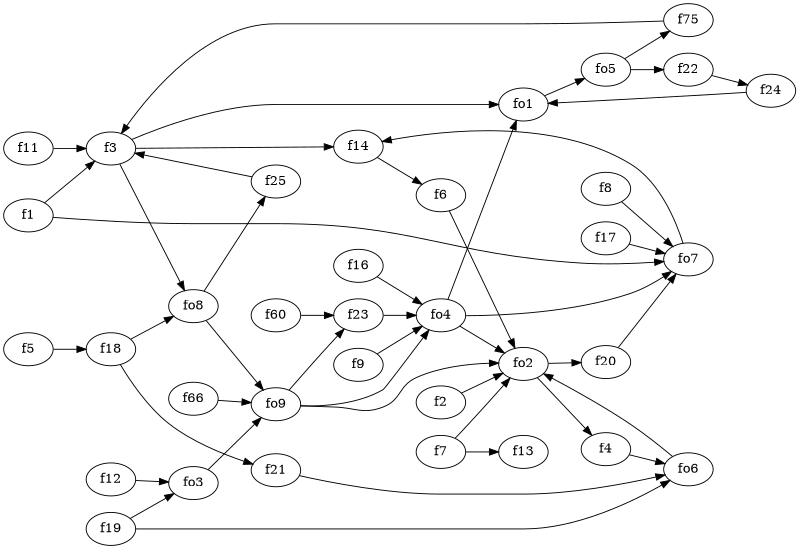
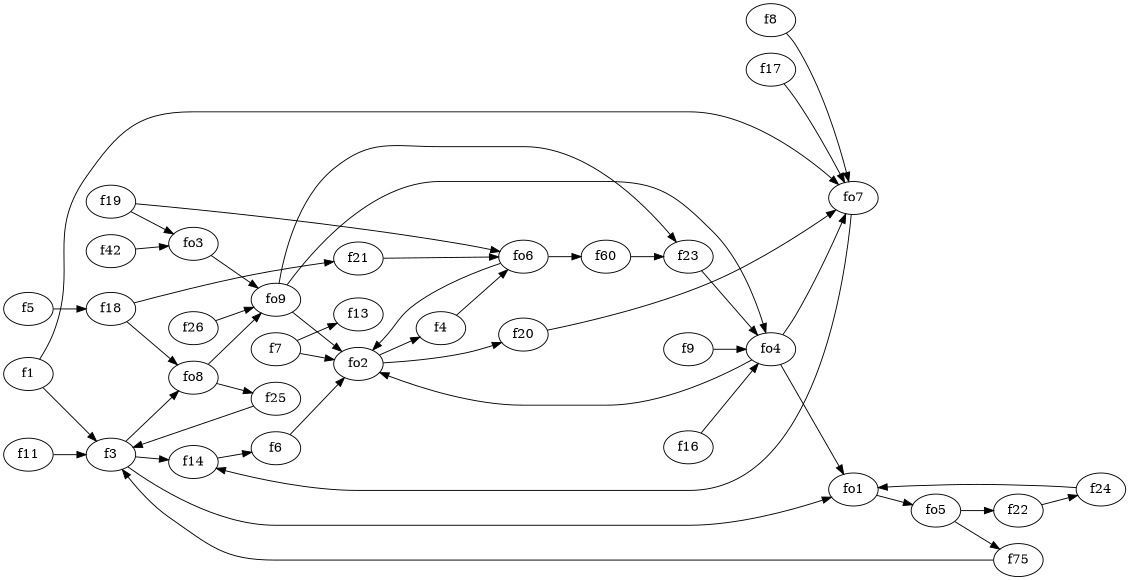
  strict digraph {
    fontname="DejaVu Serif"
    rankdir=LR
    node [fontname="DejaVu Serif"]
    edge [fontname="DejaVu Serif" weight=2]
    f1
    f3
    fo7
    f14
    fo1
    fo8
-   f2
    fo2
    f4
    f20
    f6
    fo5
    f25
    fo9
    fo6
    n16 [label=f60]
    f5
    f18
    f21
    f7
    f13
    f8
    f9
    fo4
    f23
    f11
-   f12
+   f12 [label=f42]
    fo3
    n29 [label=f75]
    f16
    f17
    f19
    f22
    f24
-   f26 [label=f66]
+   f26
    f1 -> f3
    f1 -> fo7
    f3 -> f14
    f3 -> fo1
    f3 -> fo8
    fo7 -> f14
    f14 -> f6
    fo1 -> fo5
    fo8 -> f25
    fo8 -> fo9
-   f2 -> fo2
    fo2 -> f4
    fo2 -> f20
    f4 -> fo6
    f20 -> fo7
    f6 -> fo2
    fo5 -> n29
    fo5 -> f22
    f25 -> f3
    fo9 -> fo2
    fo9 -> fo4
    fo9 -> f23
    fo6 -> fo2
+   fo6 -> n16
    n16 -> f23
    f5 -> f18
    f18 -> fo8
    f18 -> f21
    f21 -> fo6
    f7 -> fo2
    f7 -> f13
    f8 -> fo7
    f9 -> fo4
    fo4 -> fo7
    fo4 -> fo1
    fo4 -> fo2
    f23 -> fo4
    f11 -> f3
    f12 -> fo3
    fo3 -> fo9
    n29 -> f3
    f16 -> fo4
    f17 -> fo7
    f19 -> fo6
    f19 -> fo3
    f22 -> f24
    f24 -> fo1
    f26 -> fo9
  }
